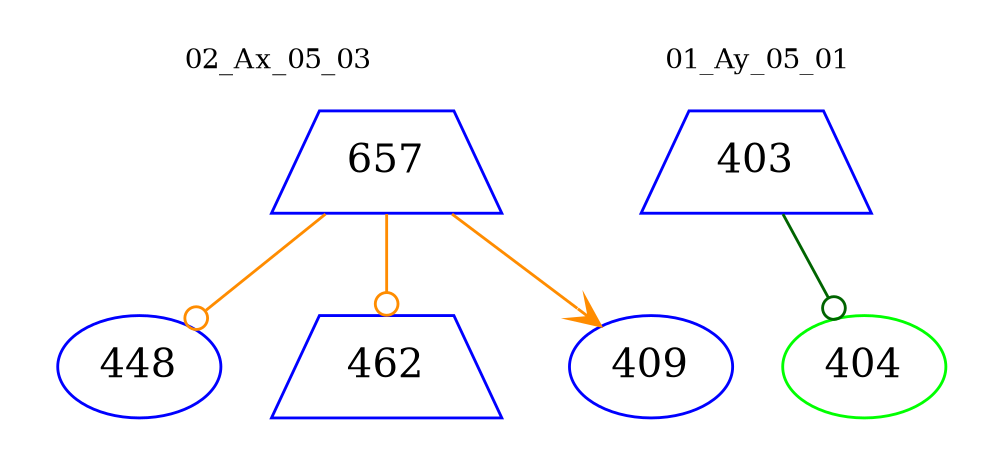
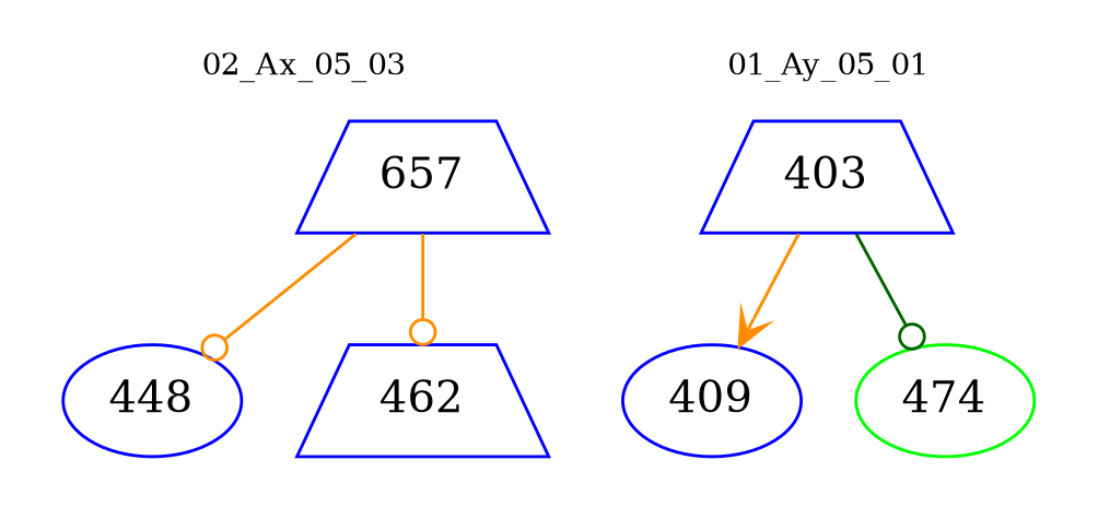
  digraph {
    node [color=blue shape=trapezium]
    edge [arrowhead=odot color=darkorange]
    n1 [label=657]
    n2 [label=448 shape=ellipse]
    n3 [label=462]
    n4 [label=403]
    n5 [label=409 shape=ellipse]
-   n6 [color=green label=404 shape=ellipse]
+   n6 [color=green label=474 shape=ellipse]
    subgraph cluster_1 {
      color=white
      fontsize=10
      label="02_Ax_05_03"
      n1
      n2
      n3
    }
    subgraph cluster_2 {
      color=white
      fontsize=10
      label="01_Ay_05_01"
      n4
      n5
      n6
    }
    n1 -> n2
    n1 -> n3
-   n1 -> n5 [arrowhead=vee]
+   n4 -> n5 [arrowhead=vee]
    n4 -> n6 [color=darkgreen]
  }
